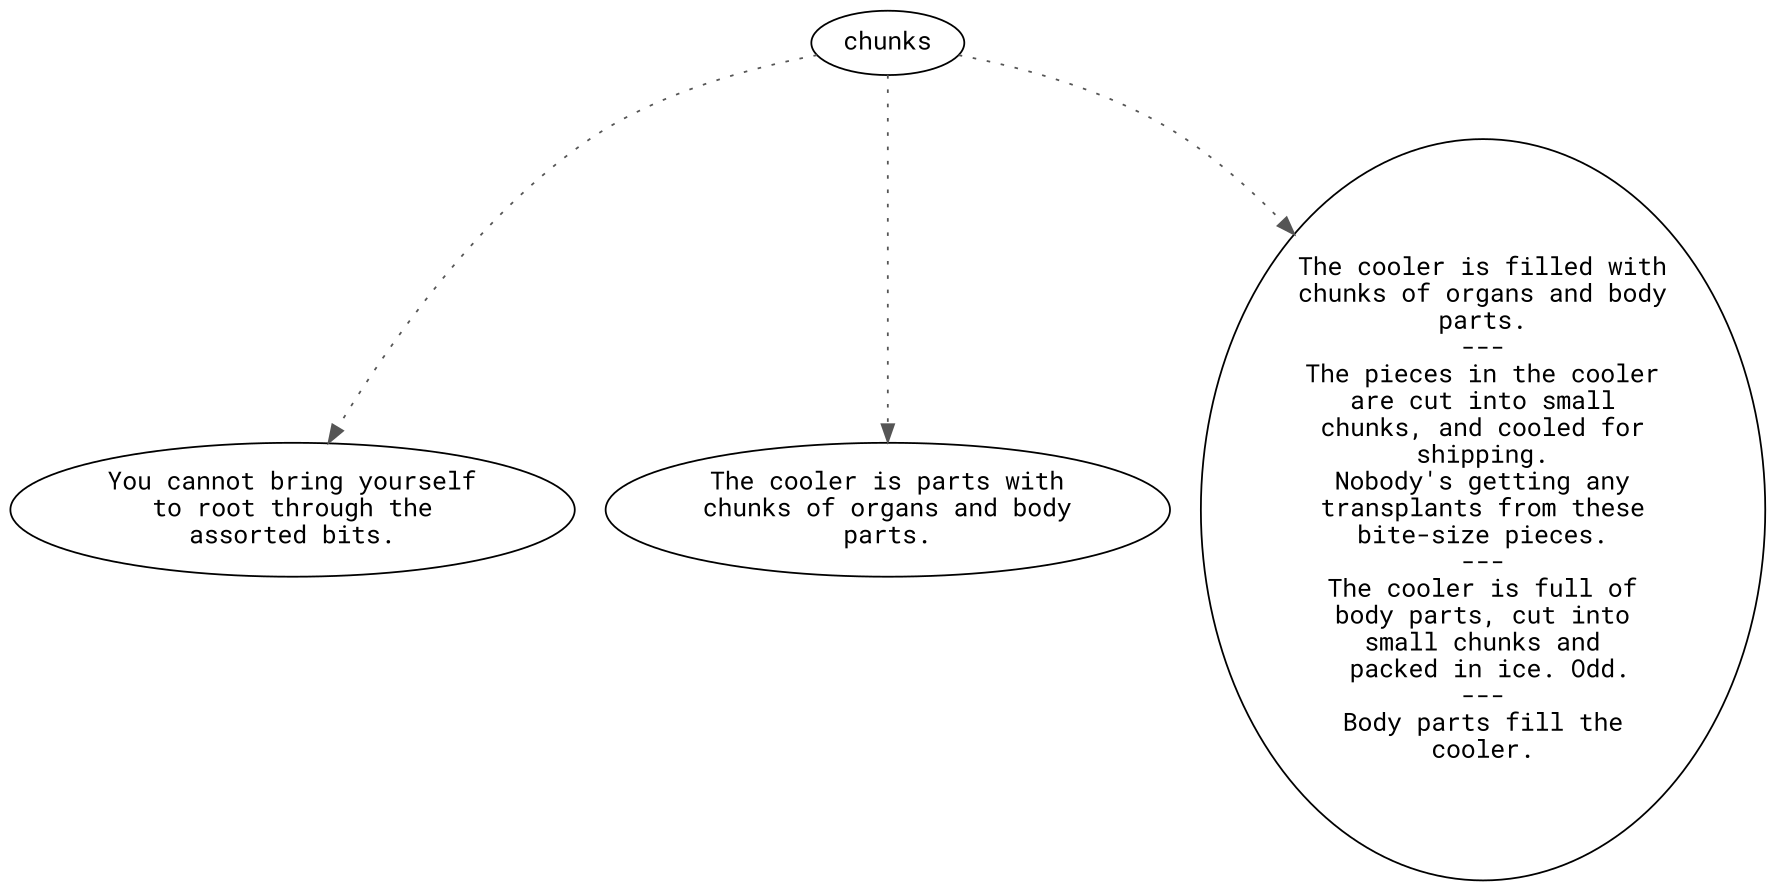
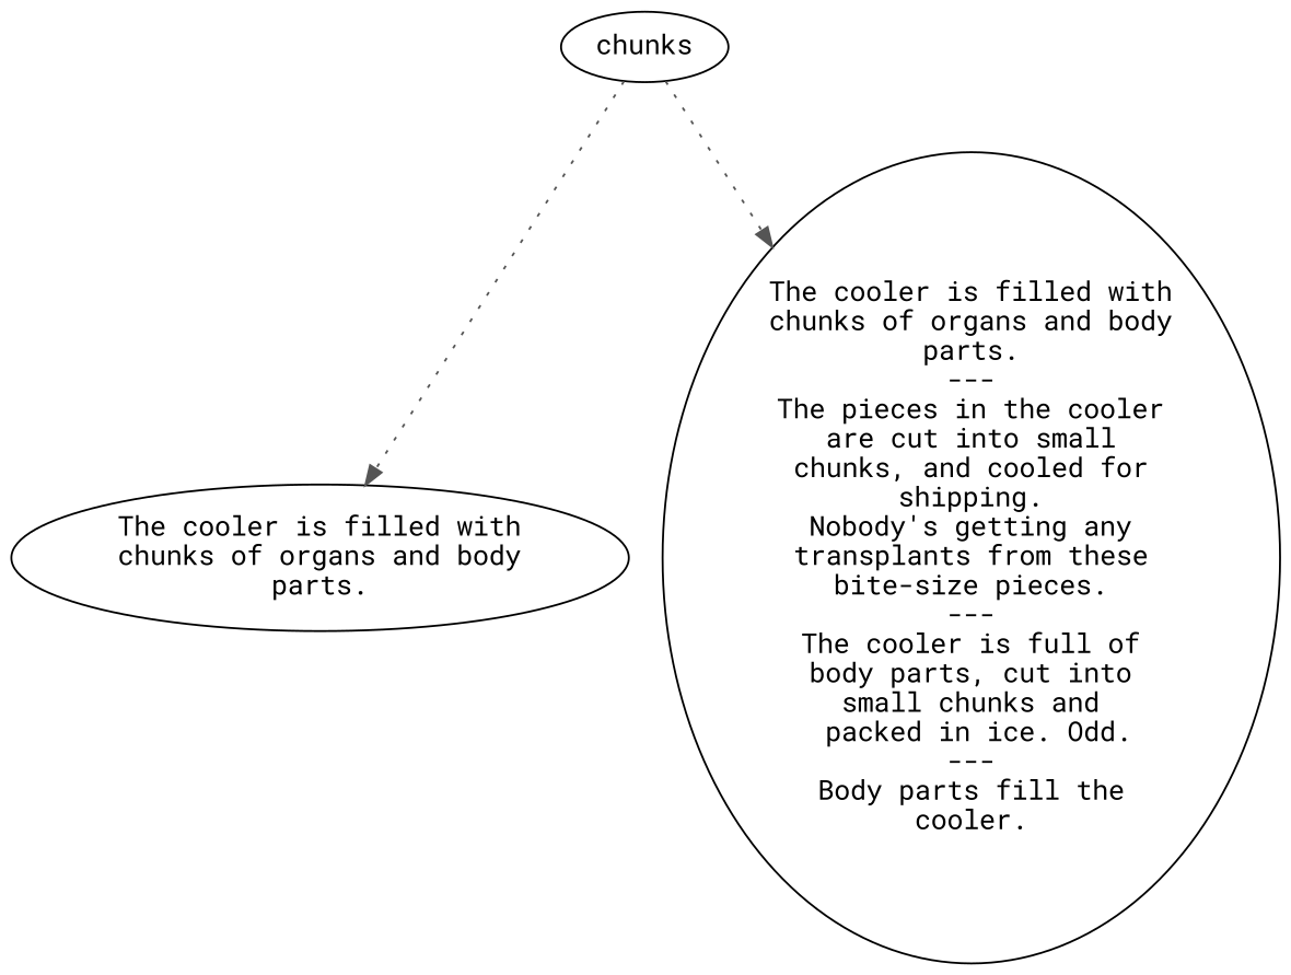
  digraph {
    fontname="Roboto Mono"
    node [color="#000000" fillcolor="#FFFFFF" fontname="Roboto Mono" style=filled]
    edge [color="#555555" fontname="Roboto Mono" style=dotted]
    n1 [label=chunks]
-   n2 [label="You cannot bring yourself\nto root through the\nassorted bits."]
-   n3 [label="The cooler is parts with\nchunks of organs and body\nparts."]
+   n3 [label="The cooler is filled with\nchunks of organs and body\nparts."]
    n4 [label="The cooler is filled with\nchunks of organs and body\nparts.\n---\nThe pieces in the cooler\nare cut into small\nchunks, and cooled for\nshipping.\nNobody's getting any\ntransplants from these\nbite-size pieces.\n---\nThe cooler is full of\nbody parts, cut into\nsmall chunks and\n packed in ice. Odd.\n---\nBody parts fill the\ncooler."]
-   n1 -> n2
    n1 -> n3
    n1 -> n4
  }
